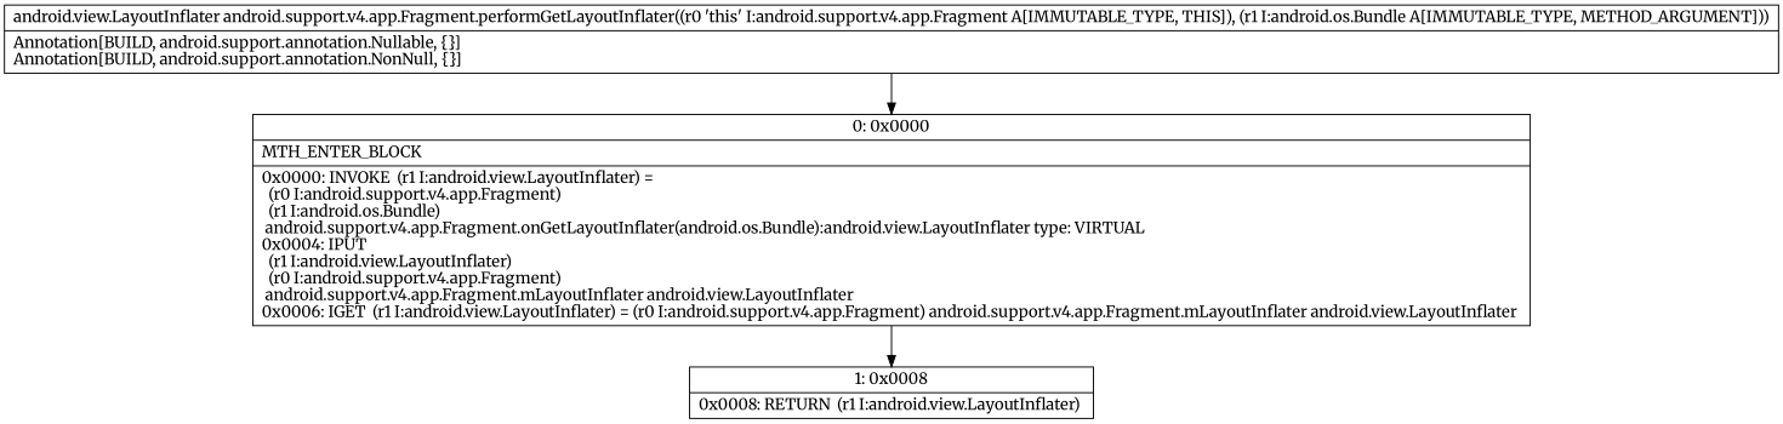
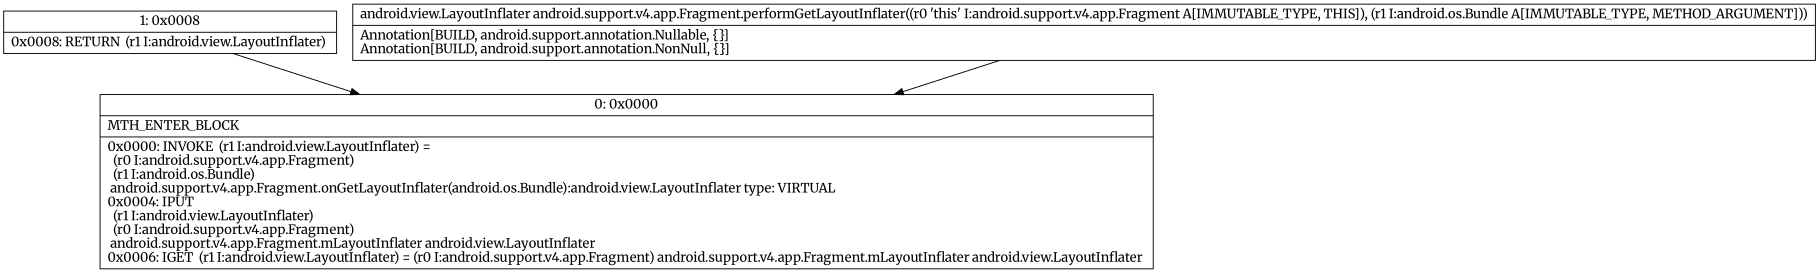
  digraph {
    fontname=Merriweather
    node [shape=record fontname=Merriweather]
    edge [fontname=Merriweather]
    n1 [label="{0\:\ 0x0000|MTH_ENTER_BLOCK\l|0x0000: INVOKE  (r1 I:android.view.LayoutInflater) = \l  (r0 I:android.support.v4.app.Fragment)\l  (r1 I:android.os.Bundle)\l android.support.v4.app.Fragment.onGetLayoutInflater(android.os.Bundle):android.view.LayoutInflater type: VIRTUAL \l0x0004: IPUT  \l  (r1 I:android.view.LayoutInflater)\l  (r0 I:android.support.v4.app.Fragment)\l android.support.v4.app.Fragment.mLayoutInflater android.view.LayoutInflater \l0x0006: IGET  (r1 I:android.view.LayoutInflater) = (r0 I:android.support.v4.app.Fragment) android.support.v4.app.Fragment.mLayoutInflater android.view.LayoutInflater \l}"]
    n2 [label="{1\:\ 0x0008|0x0008: RETURN  (r1 I:android.view.LayoutInflater) \l}"]
    n3 [label="{android.view.LayoutInflater android.support.v4.app.Fragment.performGetLayoutInflater((r0 'this' I:android.support.v4.app.Fragment A[IMMUTABLE_TYPE, THIS]), (r1 I:android.os.Bundle A[IMMUTABLE_TYPE, METHOD_ARGUMENT]))  | Annotation[BUILD, android.support.annotation.Nullable, \{\}]\lAnnotation[BUILD, android.support.annotation.NonNull, \{\}]\l}"]
-   n1 -> n2
+   n2 -> n1
    n3 -> n1
  }
